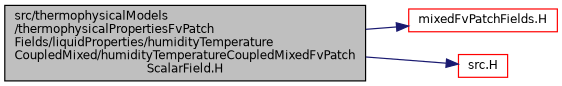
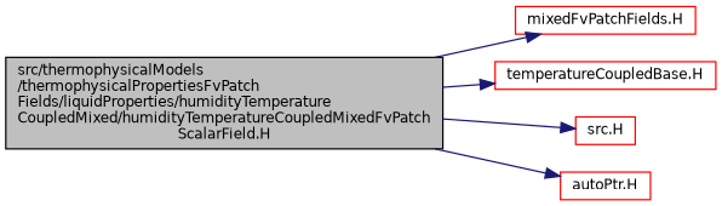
  digraph {
    rankdir=LR
    node [color=red fontname=Helvetica fontsize=10 shape=record]
    edge [color=midnightblue fontname=Helvetica fontsize=10 labelfontname=Helvetica labelfontsize=10 style=solid]
    n1 [color=black fillcolor=grey75 fontcolor=black height=0.2 label="src/thermophysicalModels\l/thermophysicalPropertiesFvPatch\lFields/liquidProperties/humidityTemperature\lCoupledMixed/humidityTemperatureCoupledMixedFvPatch\lScalarField.H" style=filled width=0.4]
    n2 [height=0.2 label="mixedFvPatchFields.H" width=0.4]
+   n3 [height=0.2 label="temperatureCoupledBase.H" width=0.4]
    n4 [height=0.2 label="src.H" width=0.4]
+   n5 [height=0.2 label="autoPtr.H" width=0.4]
    n1 -> n2
+   n1 -> n3
    n1 -> n4
+   n1 -> n5
  }
